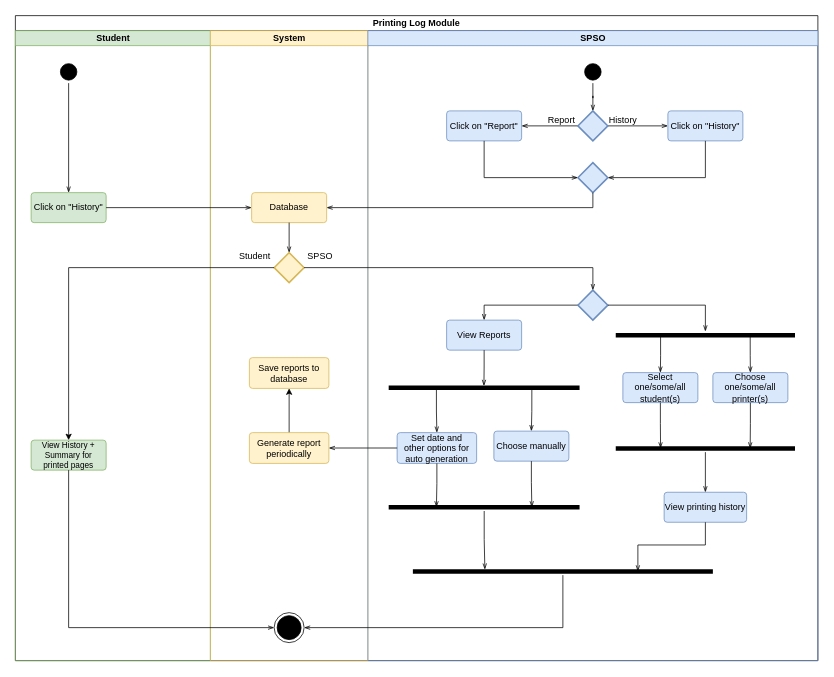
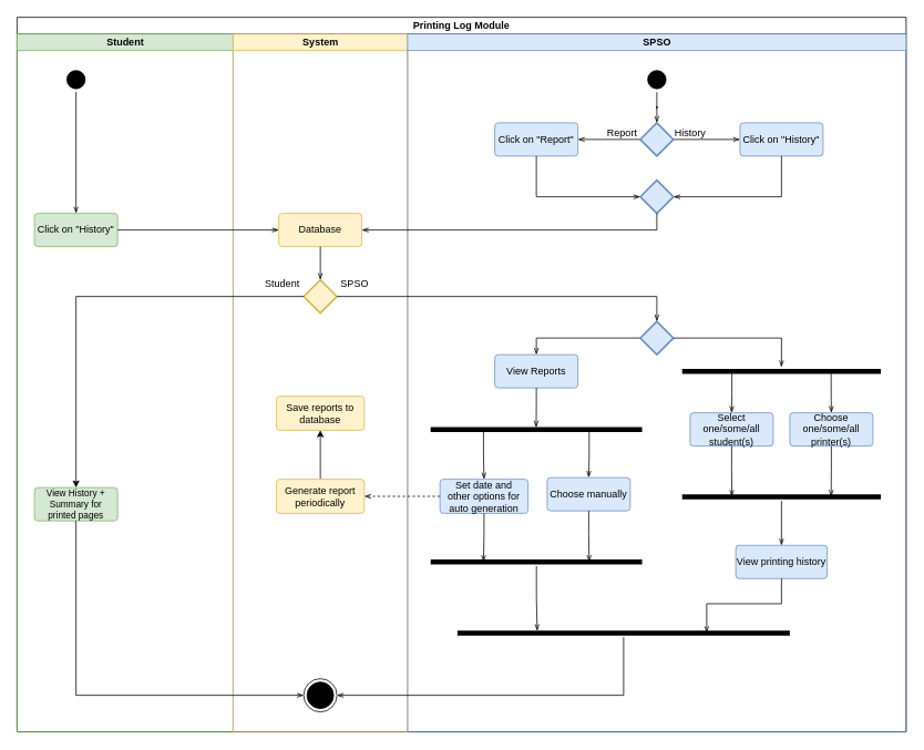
  <mxCell id="0" />
  <mxCell id="1" parent="0" />
  <mxCell id="2" value="Printing Log Module" style="swimlane;html=1;childLayout=stackLayout;resizeParent=1;resizeParentMax=0;startSize=20;whiteSpace=wrap;rounded=0;shadow=0;glass=0;swimlaneLine=1;fillStyle=hatch;fillColor=#FFFFFF;" vertex="1" parent="1"><mxGeometry x="20" y="20" width="1070" height="860" as="geometry" /></mxCell>
  <mxCell id="3" value="Student" style="swimlane;html=1;startSize=20;fillColor=#d5e8d4;strokeColor=#82b366;" vertex="1" parent="2"><mxGeometry y="20" width="260" height="840" as="geometry" /></mxCell>
  <mxCell id="4" style="edgeStyle=orthogonalEdgeStyle;rounded=0;orthogonalLoop=1;jettySize=auto;html=1;entryX=0.5;entryY=0;entryDx=0;entryDy=0;exitX=0.5;exitY=1;exitDx=0;exitDy=0;endArrow=openThin;endFill=0;" edge="1" parent="3" source="5" target="7"><mxGeometry relative="1" as="geometry"><mxPoint x="71" y="80" as="sourcePoint" /><mxPoint x="71" y="110" as="targetPoint" /></mxGeometry></mxCell>
  <mxCell id="5" value="" style="ellipse;html=1;shape=startState;fillColor=#000000;strokeColor=#000000;" vertex="1" parent="3"><mxGeometry x="56" y="40" width="30" height="30" as="geometry" /></mxCell>
  <mxCell id="6" value="&lt;font style=&quot;font-size: 11px;&quot;&gt;View History&lt;/font&gt;&amp;nbsp;+ Summary for printed pages" style="rounded=1;arcSize=10;whiteSpace=wrap;html=1;align=center;fontSize=11;fillColor=#d5e8d4;strokeColor=#82b366;" vertex="1" parent="3"><mxGeometry x="21" y="546" width="100" height="40" as="geometry" /></mxCell>
  <mxCell id="7" value="Click on &quot;History&quot;" style="rounded=1;arcSize=10;whiteSpace=wrap;html=1;align=center;fillColor=#d5e8d4;strokeColor=#82b366;" vertex="1" parent="3"><mxGeometry x="21" y="216" width="100" height="40" as="geometry" /></mxCell>
  <mxCell id="8" value="System" style="swimlane;html=1;startSize=20;fillColor=#fff2cc;strokeColor=#d6b656;" vertex="1" parent="2"><mxGeometry x="260" y="20" width="210" height="840" as="geometry" /></mxCell>
  <mxCell id="9" value="Database" style="rounded=1;arcSize=10;whiteSpace=wrap;html=1;align=center;fillColor=#fff2cc;strokeColor=#d6b656;" vertex="1" parent="8"><mxGeometry x="55" y="216" width="100" height="40" as="geometry" /></mxCell>
  <mxCell id="10" value="" style="ellipse;html=1;shape=endState;fillColor=#000000;strokeColor=#000000;" vertex="1" parent="8"><mxGeometry x="85" y="776" width="40" height="40" as="geometry" /></mxCell>
  <mxCell id="11" value="" style="strokeWidth=2;html=1;shape=mxgraph.flowchart.decision;whiteSpace=wrap;fillColor=#fff2cc;strokeColor=#d6b656;" vertex="1" parent="8"><mxGeometry x="85" y="296" width="40" height="40" as="geometry" /></mxCell>
  <mxCell id="12" style="edgeStyle=orthogonalEdgeStyle;rounded=0;orthogonalLoop=1;jettySize=auto;html=1;entryX=0.5;entryY=0;entryDx=0;entryDy=0;entryPerimeter=0;endArrow=openThin;endFill=0;" edge="1" parent="8" source="9" target="11"><mxGeometry relative="1" as="geometry" /></mxCell>
  <mxCell id="13" value="Student" style="text;html=1;align=center;verticalAlign=middle;resizable=0;points=[];autosize=1;strokeColor=none;fillColor=none;" vertex="1" parent="8"><mxGeometry x="29" y="286" width="60" height="30" as="geometry" /></mxCell>
  <mxCell id="14" style="edgeStyle=orthogonalEdgeStyle;rounded=0;orthogonalLoop=1;jettySize=auto;html=1;entryX=0.5;entryY=1;entryDx=0;entryDy=0;" edge="1" parent="8" source="15" target="16"><mxGeometry relative="1" as="geometry"><mxPoint x="105" y="476" as="targetPoint" /></mxGeometry></mxCell>
  <mxCell id="15" value="Generate report periodically" style="rounded=1;arcSize=10;whiteSpace=wrap;html=1;align=center;fillColor=#fff2cc;strokeColor=#d6b656;" vertex="1" parent="8"><mxGeometry x="52" y="536" width="106" height="41" as="geometry" /></mxCell>
  <mxCell id="16" value="Save reports to database" style="rounded=1;arcSize=10;whiteSpace=wrap;html=1;align=center;fillColor=#fff2cc;strokeColor=#d6b656;" vertex="1" parent="8"><mxGeometry x="52" y="436" width="106" height="41" as="geometry" /></mxCell>
  <mxCell id="17" value="SPSO" style="swimlane;html=1;startSize=20;fillColor=#dae8fc;strokeColor=#6c8ebf;" vertex="1" parent="2"><mxGeometry x="470" y="20" width="600" height="840" as="geometry" /></mxCell>
  <mxCell id="18" value="" style="ellipse;html=1;shape=startState;fillColor=#000000;strokeColor=#000000;" vertex="1" parent="17"><mxGeometry x="285" y="40" width="30" height="30" as="geometry" /></mxCell>
  <mxCell id="19" value="Select one/some/all student(s)" style="rounded=1;arcSize=10;whiteSpace=wrap;html=1;align=center;fillColor=#dae8fc;strokeColor=#6c8ebf;" vertex="1" parent="17"><mxGeometry x="340" y="456" width="100" height="40" as="geometry" /></mxCell>
  <mxCell id="20" value="Choose one/some/all printer(s)" style="rounded=1;arcSize=10;whiteSpace=wrap;html=1;align=center;fillColor=#dae8fc;strokeColor=#6c8ebf;" vertex="1" parent="17"><mxGeometry x="460" y="456" width="100" height="40" as="geometry" /></mxCell>
  <mxCell id="21" value="View printing history" style="rounded=1;arcSize=10;whiteSpace=wrap;html=1;align=center;fillColor=#dae8fc;strokeColor=#6c8ebf;" vertex="1" parent="17"><mxGeometry x="395" y="615.5" width="110" height="40" as="geometry" /></mxCell>
  <mxCell id="22" value="Click on &quot;Report&quot;" style="rounded=1;arcSize=10;whiteSpace=wrap;html=1;align=center;fillColor=#dae8fc;strokeColor=#6c8ebf;" vertex="1" parent="17"><mxGeometry x="105" y="107" width="100" height="40" as="geometry" /></mxCell>
  <mxCell id="23" value="Set date and &lt;br&gt;other options for &lt;br&gt;auto generation" style="rounded=1;arcSize=10;whiteSpace=wrap;html=1;align=center;fillColor=#dae8fc;strokeColor=#6c8ebf;" vertex="1" parent="17"><mxGeometry x="39" y="536" width="106" height="41" as="geometry" /></mxCell>
  <mxCell id="24" value="" style="shape=line;html=1;strokeWidth=6;strokeColor=#000000;fontColor=#000000;" vertex="1" parent="17"><mxGeometry x="60" y="716" width="400" height="10" as="geometry" /></mxCell>
  <mxCell id="25" style="edgeStyle=orthogonalEdgeStyle;rounded=0;orthogonalLoop=1;jettySize=auto;html=1;exitX=1;exitY=0.5;exitDx=0;exitDy=0;exitPerimeter=0;entryX=0;entryY=0.5;entryDx=0;entryDy=0;endArrow=openThin;endFill=0;" edge="1" parent="17" source="27" target="28"><mxGeometry relative="1" as="geometry" /></mxCell>
  <mxCell id="26" style="edgeStyle=orthogonalEdgeStyle;rounded=0;orthogonalLoop=1;jettySize=auto;html=1;exitX=0;exitY=0.5;exitDx=0;exitDy=0;exitPerimeter=0;entryX=1;entryY=0.5;entryDx=0;entryDy=0;endArrow=openThin;endFill=0;" edge="1" parent="17" source="27" target="22"><mxGeometry relative="1" as="geometry" /></mxCell>
  <mxCell id="27" value="" style="strokeWidth=2;html=1;shape=mxgraph.flowchart.decision;whiteSpace=wrap;fillColor=#dae8fc;strokeColor=#6c8ebf;" vertex="1" parent="17"><mxGeometry x="280" y="107" width="40" height="40" as="geometry" /></mxCell>
  <mxCell id="28" value="Click on &quot;History&quot;" style="rounded=1;arcSize=10;whiteSpace=wrap;html=1;align=center;fillColor=#dae8fc;strokeColor=#6c8ebf;" vertex="1" parent="17"><mxGeometry x="400" y="107" width="100" height="40" as="geometry" /></mxCell>
  <mxCell id="29" style="edgeStyle=orthogonalEdgeStyle;rounded=0;orthogonalLoop=1;jettySize=auto;html=1;exitX=0.25;exitY=0.5;exitDx=0;exitDy=0;exitPerimeter=0;entryX=0.5;entryY=0;entryDx=0;entryDy=0;endArrow=openThin;endFill=0;" edge="1" parent="17" source="36" target="19"><mxGeometry relative="1" as="geometry"><mxPoint x="294.75" y="291.5" as="sourcePoint" /></mxGeometry></mxCell>
  <mxCell id="30" style="edgeStyle=orthogonalEdgeStyle;rounded=0;orthogonalLoop=1;jettySize=auto;html=1;entryX=0.5;entryY=0;entryDx=0;entryDy=0;endArrow=openThin;endFill=0;" edge="1" parent="17" source="31" target="21"><mxGeometry relative="1" as="geometry" /></mxCell>
  <mxCell id="31" value="" style="shape=line;html=1;strokeWidth=6;strokeColor=#000000;fontColor=#000000;" vertex="1" parent="17"><mxGeometry x="330.5" y="552" width="239" height="10" as="geometry" /></mxCell>
  <mxCell id="32" style="edgeStyle=orthogonalEdgeStyle;rounded=0;orthogonalLoop=1;jettySize=auto;html=1;exitX=0.5;exitY=1;exitDx=0;exitDy=0;entryX=0.25;entryY=0.5;entryDx=0;entryDy=0;entryPerimeter=0;endArrow=openThin;endFill=0;" edge="1" parent="17" source="19" target="31"><mxGeometry relative="1" as="geometry" /></mxCell>
  <mxCell id="33" style="edgeStyle=orthogonalEdgeStyle;rounded=0;orthogonalLoop=1;jettySize=auto;html=1;exitX=0.5;exitY=1;exitDx=0;exitDy=0;entryX=0.75;entryY=0.5;entryDx=0;entryDy=0;entryPerimeter=0;endArrow=openThin;endFill=0;" edge="1" parent="17" source="21" target="24"><mxGeometry relative="1" as="geometry" /></mxCell>
  <mxCell id="34" style="edgeStyle=orthogonalEdgeStyle;rounded=0;orthogonalLoop=1;jettySize=auto;html=1;exitX=0.5;exitY=1;exitDx=0;exitDy=0;entryX=0.75;entryY=0.5;entryDx=0;entryDy=0;entryPerimeter=0;endArrow=openThin;endFill=0;" edge="1" parent="17" source="20" target="31"><mxGeometry relative="1" as="geometry" /></mxCell>
  <mxCell id="35" style="edgeStyle=orthogonalEdgeStyle;rounded=0;orthogonalLoop=1;jettySize=auto;html=1;exitX=0.75;exitY=0.5;exitDx=0;exitDy=0;exitPerimeter=0;entryX=0.5;entryY=0;entryDx=0;entryDy=0;endArrow=openThin;endFill=0;" edge="1" parent="17" source="36" target="20"><mxGeometry relative="1" as="geometry" /></mxCell>
  <mxCell id="36" value="" style="shape=line;html=1;strokeWidth=6;strokeColor=#000000;fontColor=#000000;" vertex="1" parent="17"><mxGeometry x="330.5" y="401" width="239" height="10" as="geometry" /></mxCell>
  <mxCell id="37" value="History" style="text;html=1;align=center;verticalAlign=middle;resizable=0;points=[];autosize=1;strokeColor=none;fillColor=none;" vertex="1" parent="17"><mxGeometry x="310.25" y="105" width="60" height="30" as="geometry" /></mxCell>
  <mxCell id="38" value="Report" style="text;html=1;align=center;verticalAlign=middle;resizable=0;points=[];autosize=1;strokeColor=none;fillColor=none;" vertex="1" parent="17"><mxGeometry x="228" y="105" width="60" height="30" as="geometry" /></mxCell>
  <mxCell id="39" style="edgeStyle=orthogonalEdgeStyle;rounded=0;orthogonalLoop=1;jettySize=auto;html=1;exitX=0.25;exitY=0.5;exitDx=0;exitDy=0;exitPerimeter=0;entryX=0.5;entryY=0;entryDx=0;entryDy=0;endArrow=openThin;endFill=0;" edge="1" parent="17" source="41" target="23"><mxGeometry relative="1" as="geometry" /></mxCell>
  <mxCell id="40" style="edgeStyle=orthogonalEdgeStyle;rounded=0;orthogonalLoop=1;jettySize=auto;html=1;exitX=0.75;exitY=0.5;exitDx=0;exitDy=0;exitPerimeter=0;entryX=0.5;entryY=0;entryDx=0;entryDy=0;endArrow=openThin;endFill=0;" edge="1" parent="17" source="41" target="42"><mxGeometry relative="1" as="geometry" /></mxCell>
  <mxCell id="41" value="" style="shape=line;html=1;strokeWidth=6;strokeColor=#000000;fontColor=#000000;" vertex="1" parent="17"><mxGeometry x="27.75" y="471" width="254.5" height="10" as="geometry" /></mxCell>
  <mxCell id="42" value="Choose manually" style="rounded=1;arcSize=10;whiteSpace=wrap;html=1;align=center;fillColor=#dae8fc;strokeColor=#6c8ebf;" vertex="1" parent="17"><mxGeometry x="168" y="534" width="100" height="40" as="geometry" /></mxCell>
  <mxCell id="43" style="edgeStyle=orthogonalEdgeStyle;rounded=0;orthogonalLoop=1;jettySize=auto;html=1;exitX=0.5;exitY=1;exitDx=0;exitDy=0;" edge="1" parent="17" source="42" target="42"><mxGeometry relative="1" as="geometry" /></mxCell>
  <mxCell id="44" value="" style="shape=line;html=1;strokeWidth=6;strokeColor=#000000;fontColor=#000000;" vertex="1" parent="17"><mxGeometry x="27.75" y="630.5" width="254.5" height="10" as="geometry" /></mxCell>
  <mxCell id="45" style="edgeStyle=orthogonalEdgeStyle;rounded=0;orthogonalLoop=1;jettySize=auto;html=1;exitX=0.5;exitY=1;exitDx=0;exitDy=0;entryX=0.25;entryY=0.5;entryDx=0;entryDy=0;entryPerimeter=0;endArrow=openThin;endFill=0;" edge="1" parent="17" source="23" target="44"><mxGeometry relative="1" as="geometry" /></mxCell>
  <mxCell id="46" style="edgeStyle=orthogonalEdgeStyle;rounded=0;orthogonalLoop=1;jettySize=auto;html=1;exitX=0.5;exitY=1;exitDx=0;exitDy=0;entryX=0.75;entryY=0.5;entryDx=0;entryDy=0;entryPerimeter=0;endArrow=openThin;endFill=0;" edge="1" parent="17" source="42" target="44"><mxGeometry relative="1" as="geometry" /></mxCell>
  <mxCell id="47" style="edgeStyle=orthogonalEdgeStyle;rounded=0;orthogonalLoop=1;jettySize=auto;html=1;entryX=0.24;entryY=0.252;entryDx=0;entryDy=0;entryPerimeter=0;endArrow=openThin;endFill=0;" edge="1" parent="17" source="44" target="24"><mxGeometry relative="1" as="geometry" /></mxCell>
  <mxCell id="48" value="View Reports" style="rounded=1;arcSize=10;whiteSpace=wrap;html=1;align=center;fillColor=#dae8fc;strokeColor=#6c8ebf;" vertex="1" parent="17"><mxGeometry x="105" y="386" width="100" height="40" as="geometry" /></mxCell>
  <mxCell id="49" style="edgeStyle=orthogonalEdgeStyle;rounded=0;orthogonalLoop=1;jettySize=auto;html=1;entryX=0.499;entryY=0.267;entryDx=0;entryDy=0;entryPerimeter=0;endArrow=openThin;endFill=0;" edge="1" parent="17" source="48" target="41"><mxGeometry relative="1" as="geometry" /></mxCell>
  <mxCell id="50" style="edgeStyle=orthogonalEdgeStyle;rounded=0;orthogonalLoop=1;jettySize=auto;html=1;entryX=0.5;entryY=0;entryDx=0;entryDy=0;entryPerimeter=0;endArrow=openThin;endFill=0;" edge="1" parent="17" source="18" target="27"><mxGeometry relative="1" as="geometry" /></mxCell>
  <mxCell id="51" value="" style="strokeWidth=2;html=1;shape=mxgraph.flowchart.decision;whiteSpace=wrap;fillColor=#dae8fc;strokeColor=#6c8ebf;" vertex="1" parent="17"><mxGeometry x="280" y="176" width="40" height="40" as="geometry" /></mxCell>
  <mxCell id="52" style="edgeStyle=orthogonalEdgeStyle;rounded=0;orthogonalLoop=1;jettySize=auto;html=1;exitX=0.5;exitY=1;exitDx=0;exitDy=0;entryX=0;entryY=0.5;entryDx=0;entryDy=0;entryPerimeter=0;endArrow=openThin;endFill=0;" edge="1" parent="17" source="22" target="51"><mxGeometry relative="1" as="geometry" /></mxCell>
  <mxCell id="53" style="edgeStyle=orthogonalEdgeStyle;rounded=0;orthogonalLoop=1;jettySize=auto;html=1;exitX=0.5;exitY=1;exitDx=0;exitDy=0;entryX=1;entryY=0.5;entryDx=0;entryDy=0;entryPerimeter=0;endArrow=openThin;endFill=0;" edge="1" parent="17" source="28" target="51"><mxGeometry relative="1" as="geometry" /></mxCell>
  <mxCell id="54" style="edgeStyle=orthogonalEdgeStyle;rounded=0;orthogonalLoop=1;jettySize=auto;html=1;exitX=0.5;exitY=1;exitDx=0;exitDy=0;exitPerimeter=0;entryX=0.5;entryY=0;entryDx=0;entryDy=0;endArrow=openThin;endFill=0;" edge="1" parent="17" source="55" target="48"><mxGeometry relative="1" as="geometry"><Array as="points"><mxPoint x="300" y="366" /><mxPoint x="155" y="366" /></Array></mxGeometry></mxCell>
  <mxCell id="55" value="" style="strokeWidth=2;html=1;shape=mxgraph.flowchart.decision;whiteSpace=wrap;fillColor=#dae8fc;strokeColor=#6c8ebf;" vertex="1" parent="17"><mxGeometry x="280" y="346" width="40" height="40" as="geometry" /></mxCell>
  <mxCell id="56" style="edgeStyle=orthogonalEdgeStyle;rounded=0;orthogonalLoop=1;jettySize=auto;html=1;exitX=1;exitY=0.5;exitDx=0;exitDy=0;exitPerimeter=0;entryX=0.5;entryY=0;entryDx=0;entryDy=0;entryPerimeter=0;endArrow=openThin;endFill=0;" edge="1" parent="17" source="55" target="36"><mxGeometry relative="1" as="geometry" /></mxCell>
  <mxCell id="57" style="edgeStyle=orthogonalEdgeStyle;rounded=0;orthogonalLoop=1;jettySize=auto;html=1;exitX=0.5;exitY=1;exitDx=0;exitDy=0;entryX=0;entryY=0.5;entryDx=0;entryDy=0;endArrow=openThin;endFill=0;" edge="1" parent="2" source="6" target="10"><mxGeometry relative="1" as="geometry" /></mxCell>
  <mxCell id="58" style="edgeStyle=orthogonalEdgeStyle;rounded=0;orthogonalLoop=1;jettySize=auto;html=1;entryX=0;entryY=0.5;entryDx=0;entryDy=0;endArrow=openThin;endFill=0;" edge="1" parent="2" source="7" target="9"><mxGeometry relative="1" as="geometry" /></mxCell>
- <mxCell id="59" style="edgeStyle=orthogonalEdgeStyle;rounded=0;orthogonalLoop=1;jettySize=auto;html=1;exitX=0;exitY=0.5;exitDx=0;exitDy=0;entryX=1;entryY=0.5;entryDx=0;entryDy=0;endArrow=openThin;endFill=0;" edge="1" parent="2" source="23" target="15"><mxGeometry relative="1" as="geometry" /></mxCell>
+ <mxCell id="59" style="edgeStyle=orthogonalEdgeStyle;rounded=0;orthogonalLoop=1;jettySize=auto;html=1;exitX=0;exitY=0.5;exitDx=0;exitDy=0;entryX=1;entryY=0.5;entryDx=0;entryDy=0;endArrow=openThin;endFill=0;dashed=1;" edge="1" parent="2" source="23" target="15"><mxGeometry relative="1" as="geometry" /></mxCell>
  <mxCell id="60" style="edgeStyle=orthogonalEdgeStyle;rounded=0;orthogonalLoop=1;jettySize=auto;html=1;exitX=0.5;exitY=1;exitDx=0;exitDy=0;exitPerimeter=0;entryX=1;entryY=0.5;entryDx=0;entryDy=0;endArrow=openThin;endFill=0;" edge="1" parent="2" source="51" target="9"><mxGeometry relative="1" as="geometry" /></mxCell>
  <mxCell id="61" style="edgeStyle=orthogonalEdgeStyle;rounded=0;orthogonalLoop=1;jettySize=auto;html=1;exitX=0;exitY=0.5;exitDx=0;exitDy=0;exitPerimeter=0;entryX=0.5;entryY=0;entryDx=0;entryDy=0;" edge="1" parent="2" source="11" target="6"><mxGeometry relative="1" as="geometry" /></mxCell>
  <mxCell id="62" style="edgeStyle=orthogonalEdgeStyle;rounded=0;orthogonalLoop=1;jettySize=auto;html=1;entryX=1;entryY=0.5;entryDx=0;entryDy=0;endArrow=openThin;endFill=0;" edge="1" parent="2" source="24" target="10"><mxGeometry relative="1" as="geometry"><Array as="points"><mxPoint x="730" y="816" /></Array></mxGeometry></mxCell>
  <mxCell id="63" style="edgeStyle=orthogonalEdgeStyle;rounded=0;orthogonalLoop=1;jettySize=auto;html=1;endArrow=openThin;endFill=0;" edge="1" parent="2" source="11" target="55"><mxGeometry relative="1" as="geometry" /></mxCell>
  <mxCell id="64" style="edgeStyle=orthogonalEdgeStyle;rounded=0;orthogonalLoop=1;jettySize=auto;html=1;exitX=0.5;exitY=1;exitDx=0;exitDy=0;" edge="1" parent="1"><mxGeometry relative="1" as="geometry"><mxPoint x="250.25" y="767" as="sourcePoint" /><mxPoint x="250.25" y="767" as="targetPoint" /></mxGeometry></mxCell>
  <mxCell id="65" value="SPSO" style="text;html=1;align=center;verticalAlign=middle;resizable=0;points=[];autosize=1;strokeColor=none;fillColor=none;" vertex="1" parent="1"><mxGeometry x="396" y="326" width="60" height="30" as="geometry" /></mxCell>
